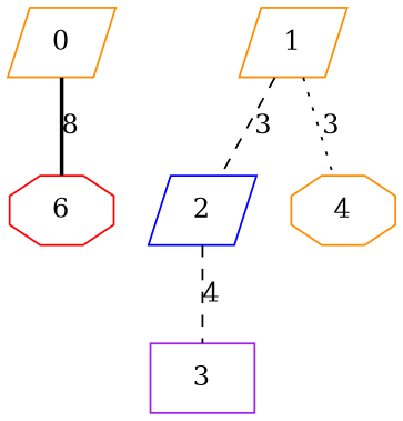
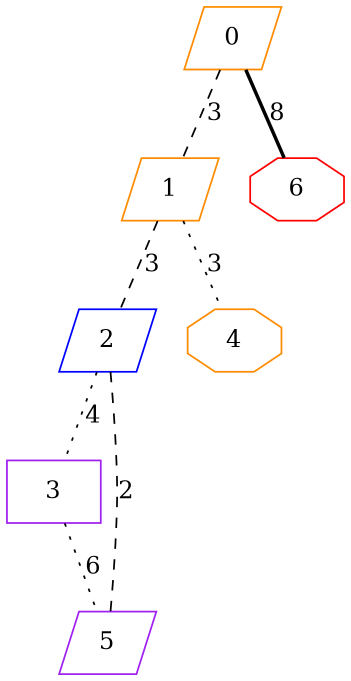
  graph {
    node [color=darkorange shape=parallelogram weight=1]
    edge [style=dashed]
    0
    1
    6 [color=red shape=octagon weight=4]
    2 [color=blue weight=2]
    4 [shape=octagon]
    3 [color=purple shape=box]
+   5 [color=purple]
+   0 -- 1 [label=3]
    0 -- 6 [label=8 style=bold]
    1 -- 2 [label=3]
    1 -- 4 [label=3 style=dotted]
-   2 -- 3 [label=4]
+   2 -- 3 [label=4 style=dotted]
+   2 -- 5 [label=2]
+   3 -- 5 [label=6 style=dotted]
  }
